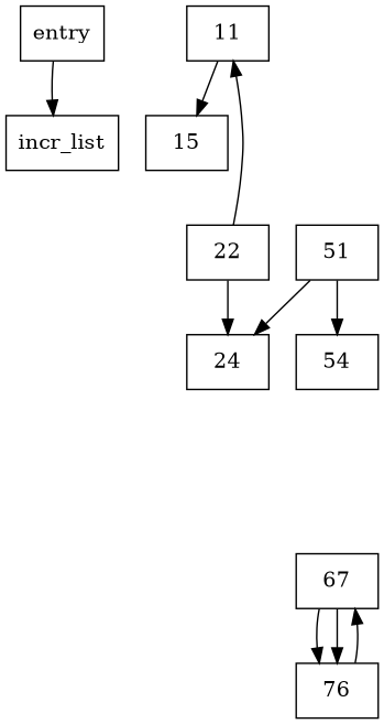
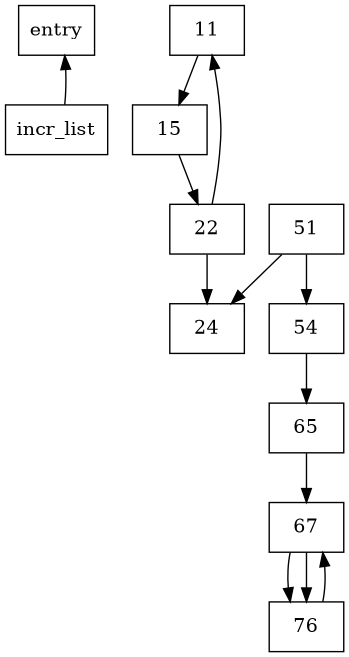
  digraph {
    node [shape=box]
    entry
    incr_list
    11
    15
    22
    24
    51
    54
+   65
    67
    76
-   entry -> incr_list
+   incr_list -> entry
    11 -> 15
+   15 -> 22
    22 -> 11
    22 -> 24
    51 -> 24
    51 -> 54
+   54 -> 65
+   65 -> 67
    67 -> 76
    67 -> 76
    76 -> 67
  }
